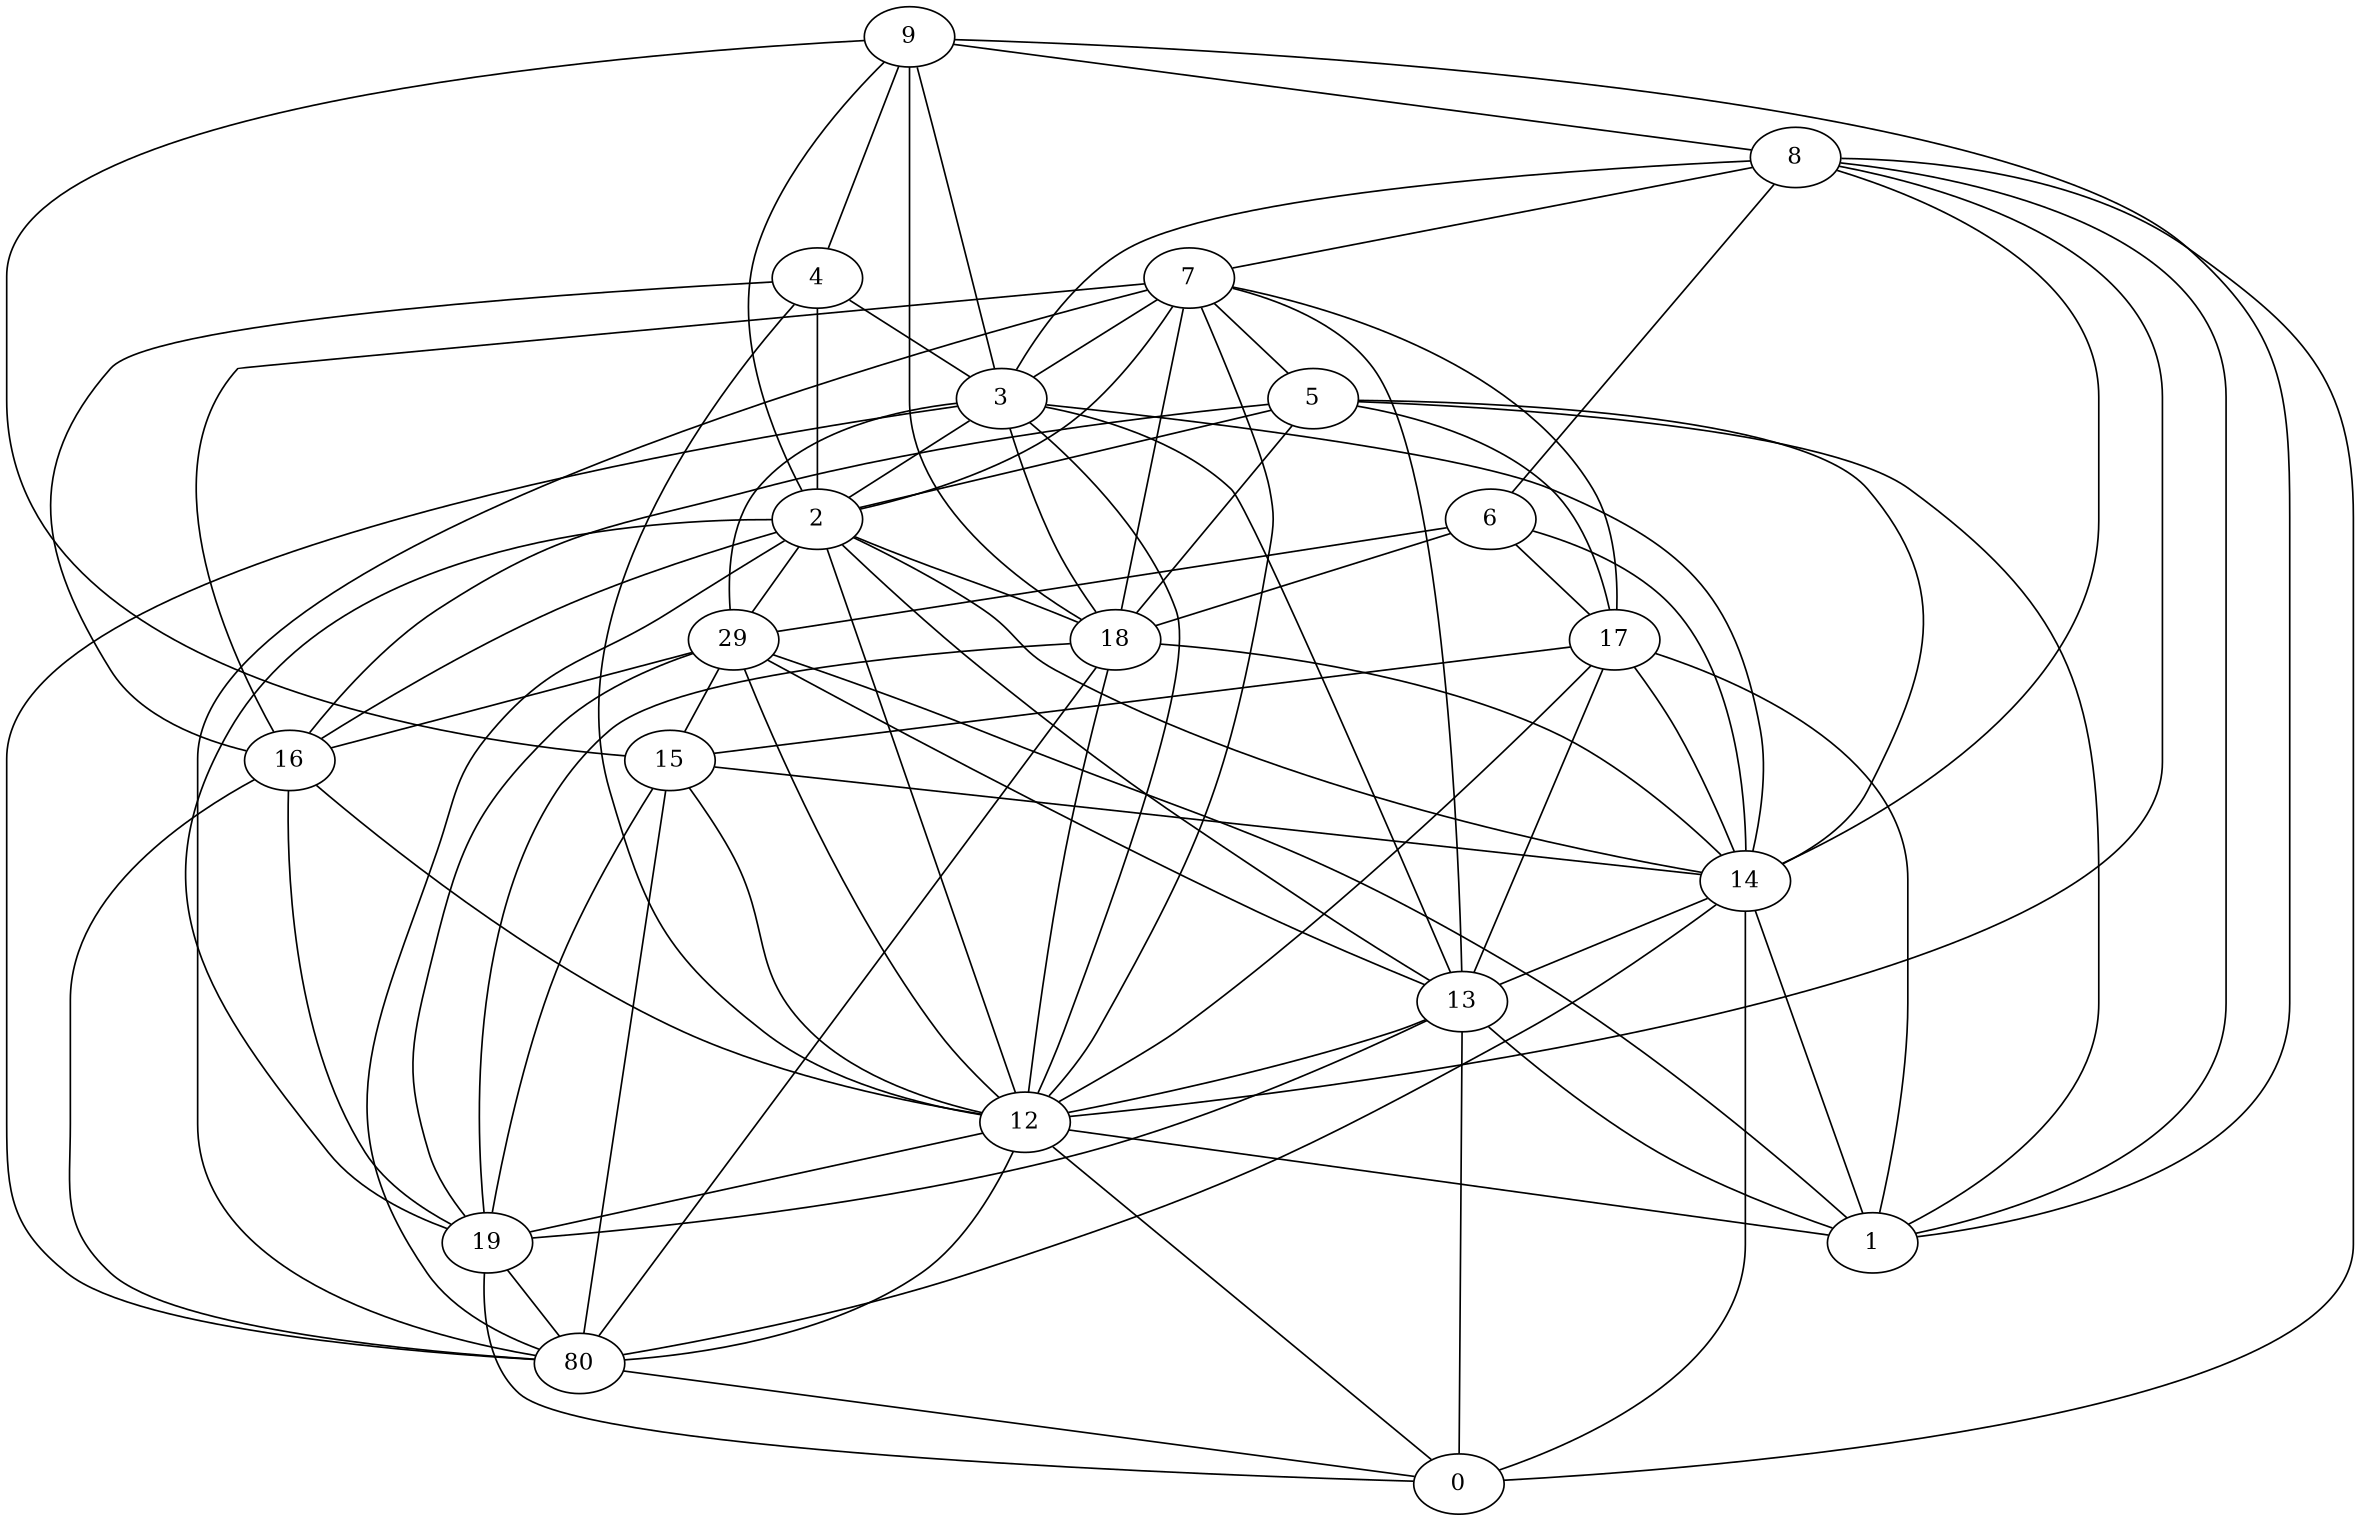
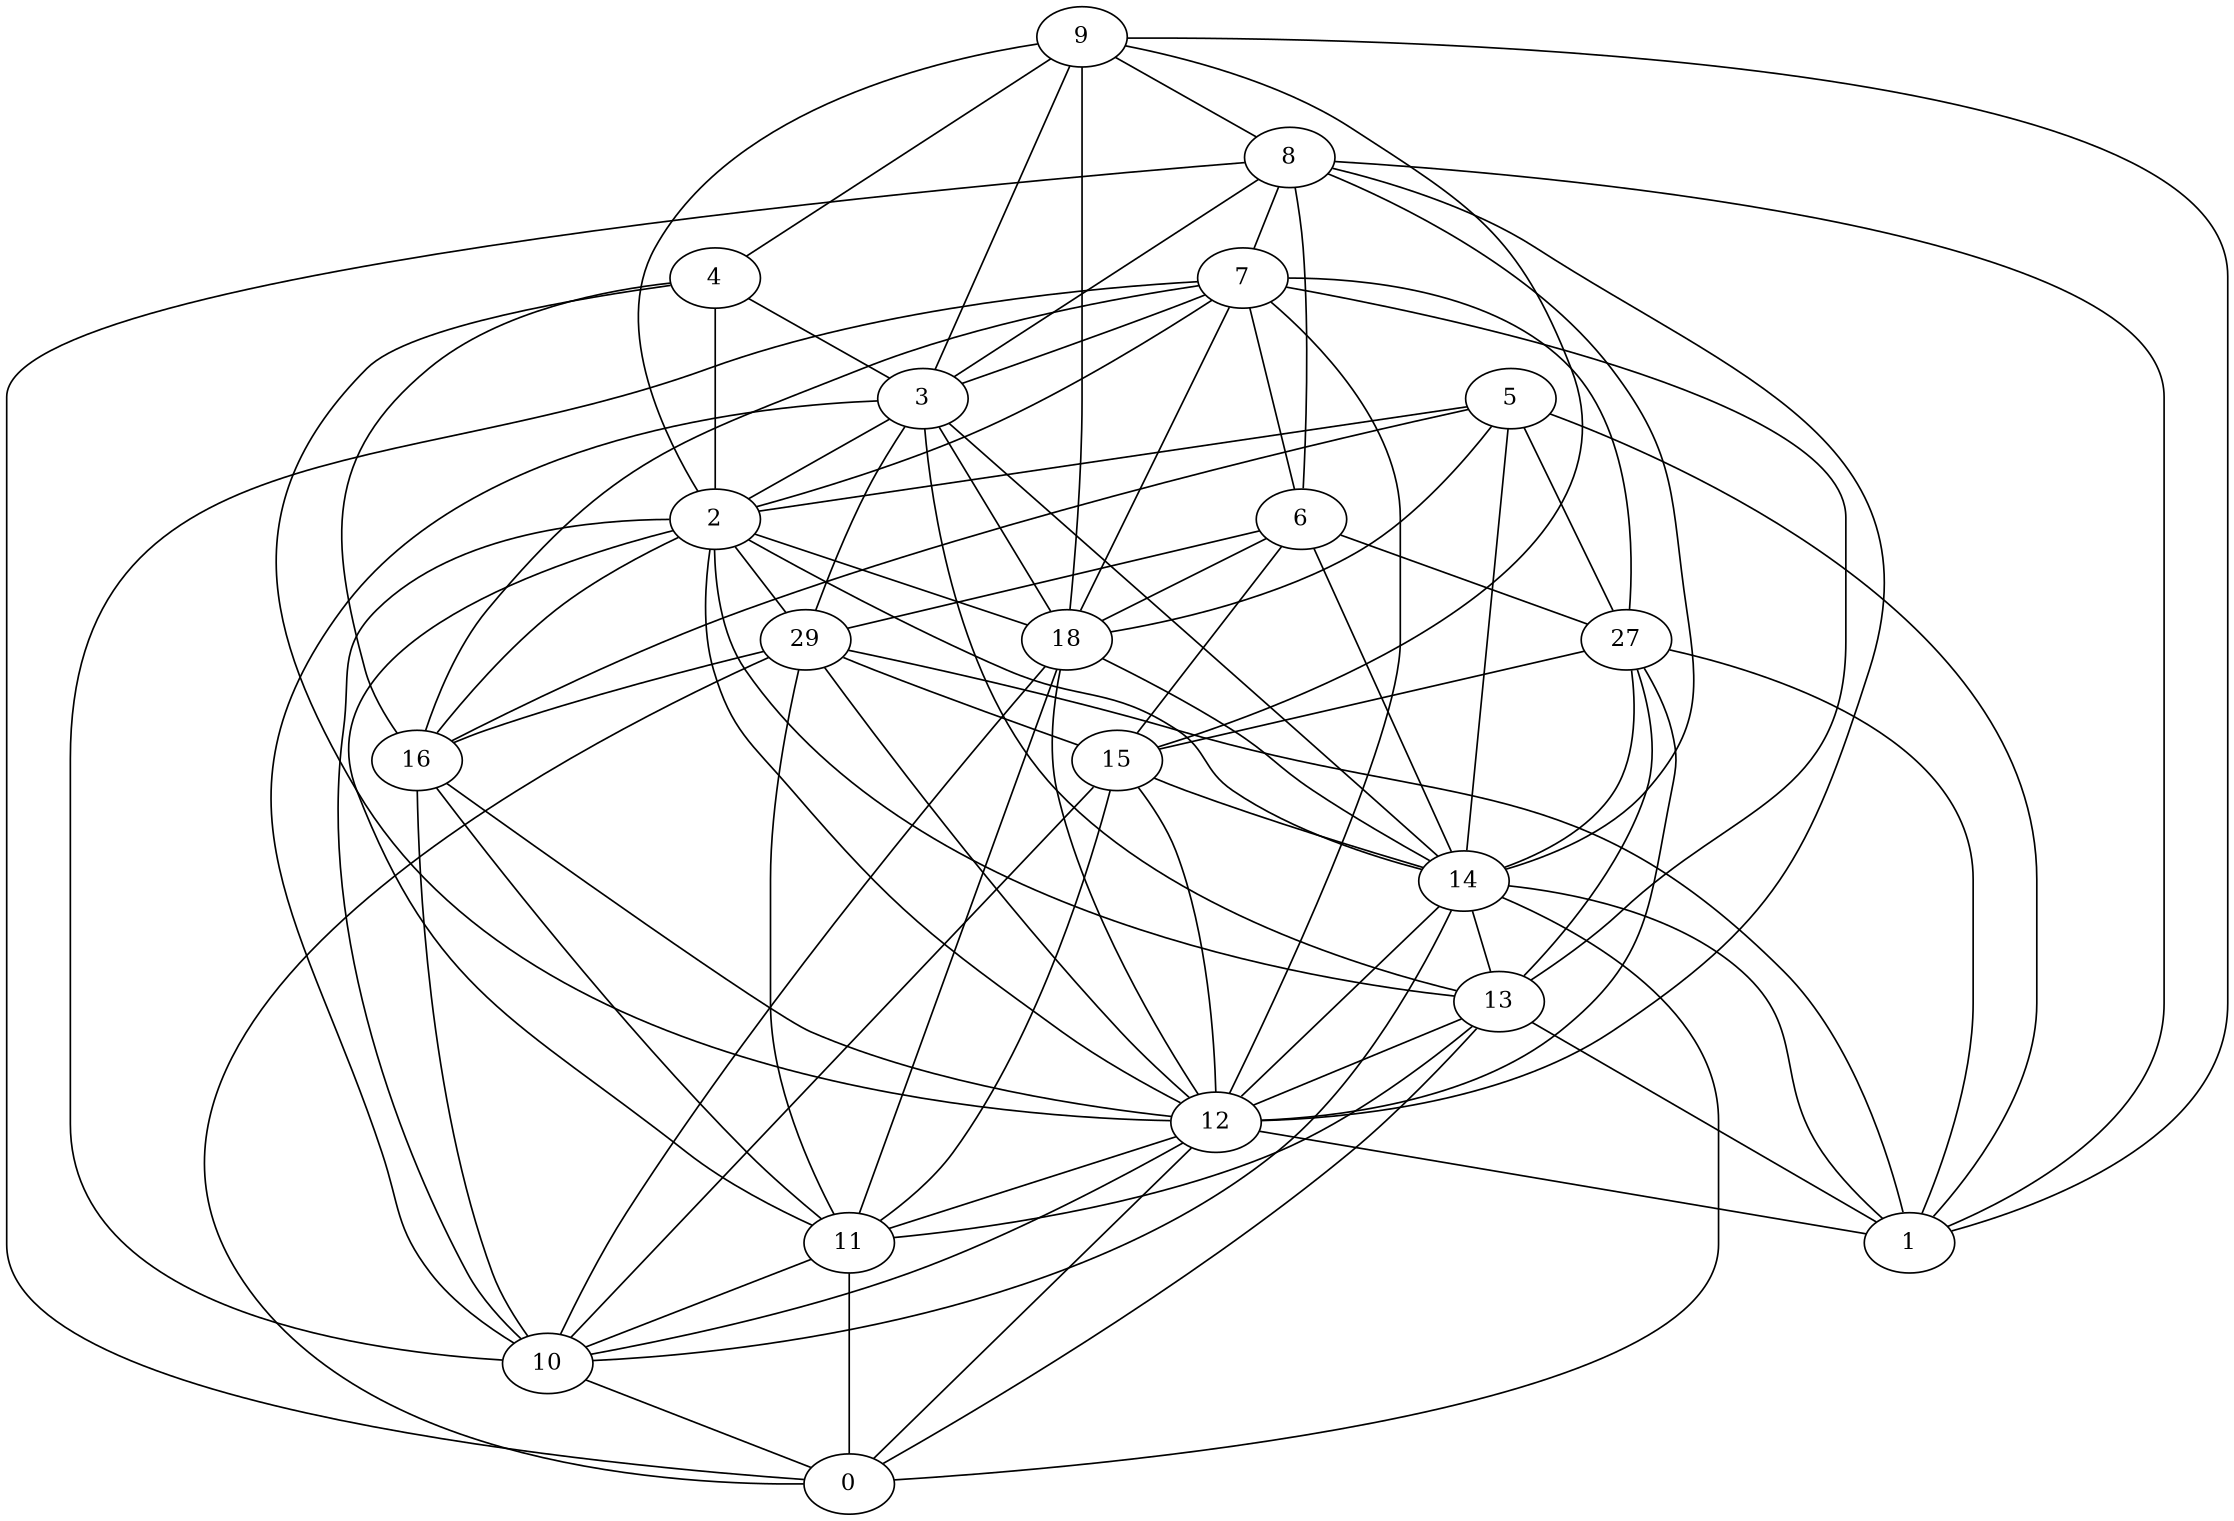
  digraph {
    edge [color=black dir=none]
-   10 [label=80]
+   10
    0
    2
    12
    13
    18
    n7 [label=29]
    14
-   11 [label=19]
+   11
    16
    1
    15
    6
-   17
+   17 [label=27]
    4
    3
    5
    7
    9
    8
    subgraph sub_1 {
      10
      0
      2
      12
      13
      18
      n7
      14
      11
      16
      1
      15
      6
      17
      4
      3
      5
      7
      9
      8
    }
    10 -> 0
    2 -> 10
    2 -> 12
    2 -> 13
    2 -> 18
    2 -> n7
    2 -> 14
    2 -> 11
    2 -> 16
    12 -> 10
    12 -> 0
    12 -> 11
    12 -> 1
    13 -> 0
    13 -> 12
    13 -> 11
    13 -> 1
    18 -> 10
    18 -> 12
    18 -> 14
    18 -> 11
    n7 -> 12
-   n7 -> 13
+   n7 -> 0
    n7 -> 11
    n7 -> 16
    n7 -> 1
    n7 -> 15
    14 -> 10
    14 -> 0
-   3 -> 12
+   14 -> 12
    14 -> 13
    14 -> 1
    11 -> 10
    11 -> 0
    16 -> 10
    16 -> 12
    16 -> 11
    15 -> 10
    15 -> 12
    15 -> 14
    15 -> 11
    6 -> 18
    6 -> n7
    6 -> 14
+   6 -> 15
    6 -> 17
    17 -> 12
    17 -> 13
    17 -> 14
    17 -> 1
    17 -> 15
    4 -> 2
    4 -> 12
    4 -> 16
    4 -> 3
    3 -> 10
    3 -> 2
    3 -> 13
    3 -> 18
    3 -> n7
    3 -> 14
    5 -> 2
    5 -> 18
    5 -> 14
    5 -> 16
    5 -> 1
    5 -> 17
    7 -> 10
    7 -> 2
    7 -> 12
    7 -> 13
    7 -> 18
    7 -> 16
    7 -> 17
    7 -> 3
-   7 -> 5
+   7 -> 6
    9 -> 2
    9 -> 18
    9 -> 1
    9 -> 15
    9 -> 4
    9 -> 3
    9 -> 8
    8 -> 0
    8 -> 12
    8 -> 14
    8 -> 1
    8 -> 6
    8 -> 3
    8 -> 7
  }
